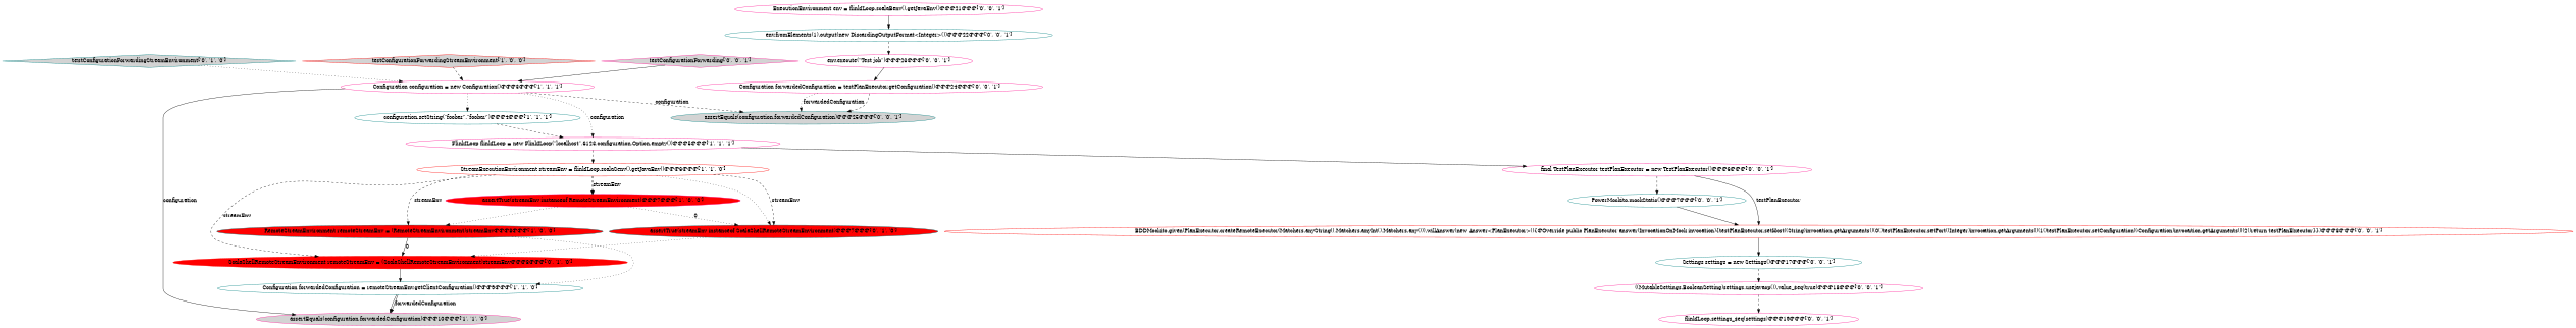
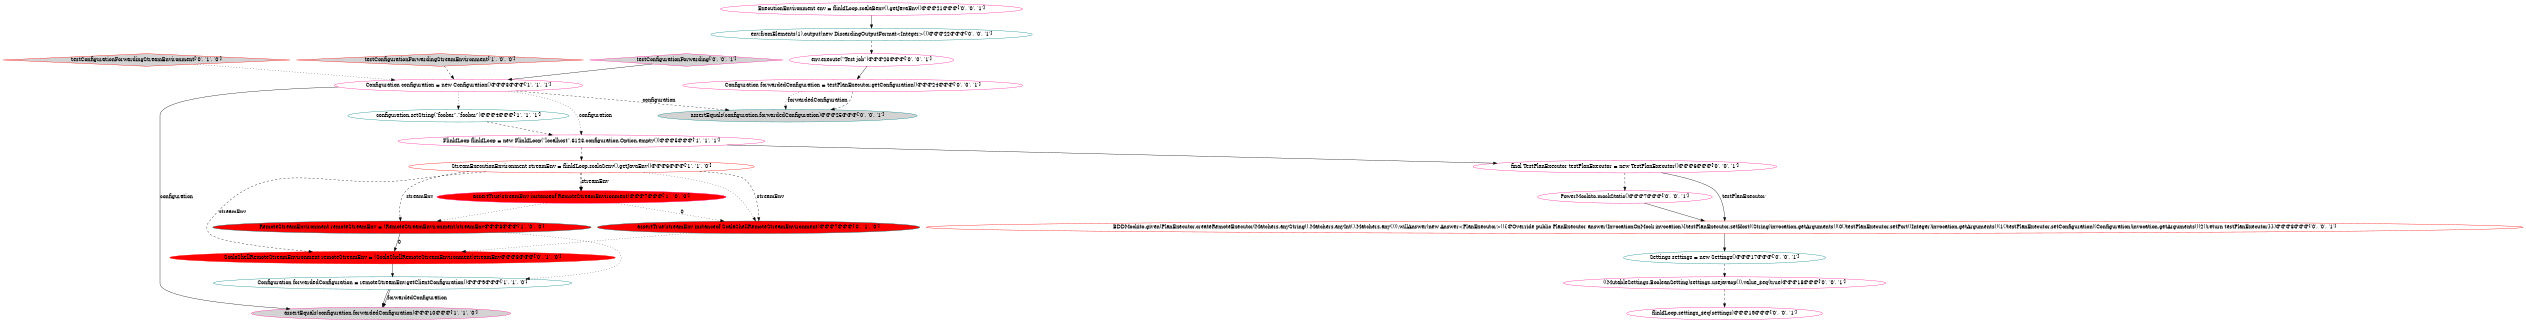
  digraph {
    node [color=deeppink fillcolor=white shape=ellipse style=filled]
    edge [style=dashed]
    n1 [label="final TestPlanExecutor testPlanExecutor = new TestPlanExecutor()@@@6@@@['0', '0', '1']"]
    n2 [color=red label="BDDMockito.given(PlanExecutor.createRemoteExecutor(Matchers.anyString(),Matchers.anyInt(),Matchers.any())).willAnswer(new Answer<PlanExecutor>(){@Override public PlanExecutor answer(InvocationOnMock invocation){testPlanExecutor.setHost((String)invocation.getArguments()(0()testPlanExecutor.setPort((Integer)invocation.getArguments()(1()testPlanExecutor.setConfiguration((Configuration)invocation.getArguments()(2()return testPlanExecutor}})@@@8@@@['0', '0', '1']"]
-   n3 [color=teal label="PowerMockito.mockStatic()@@@7@@@['0', '0', '1']"]
+   n3 [label="PowerMockito.mockStatic()@@@7@@@['0', '0', '1']"]
    n4 [color=teal label="Settings settings = new Settings()@@@17@@@['0', '0', '1']"]
    n5 [color=teal fillcolor=red label="RemoteStreamEnvironment remoteStreamEnv = (RemoteStreamEnvironment)streamEnv@@@8@@@['1', '0', '0']"]
    n6 [color=red fillcolor=red label="ScalaShellRemoteStreamEnvironment remoteStreamEnv = (ScalaShellRemoteStreamEnvironment)streamEnv@@@8@@@['0', '1', '0']"]
    n7 [color=teal label="Configuration forwardedConfiguration = remoteStreamEnv.getClientConfiguration()@@@9@@@['1', '1', '0']"]
    n8 [fillcolor=lightgray label="assertEquals(configuration,forwardedConfiguration)@@@10@@@['1', '1', '0']"]
-   n9 [color=teal fillcolor=lightgray label="testConfigurationForwardingStreamEnvironment['0', '1', '0']" shape=diamond]
+   n9 [color=red fillcolor=lightgray label="testConfigurationForwardingStreamEnvironment['0', '1', '0']" shape=diamond]
    n10 [label="Configuration configuration = new Configuration()@@@3@@@['1', '1', '1']"]
    n11 [color=teal fillcolor=lightgray label="assertEquals(configuration,forwardedConfiguration)@@@25@@@['0', '0', '1']"]
    n12 [label="FlinkILoop flinkILoop = new FlinkILoop(\"localhost\",6123,configuration,Option.empty())@@@5@@@['1', '1', '1']"]
    n13 [color=teal label="configuration.setString(\"foobar\",\"foobar\")@@@4@@@['1', '1', '1']"]
    n14 [color=teal label="env.fromElements(1).output(new DiscardingOutputFormat<Integer>())@@@22@@@['0', '0', '1']"]
    n15 [label="env.execute(\"Test job\")@@@23@@@['0', '0', '1']"]
    n16 [label="Configuration forwardedConfiguration = testPlanExecutor.getConfiguration()@@@24@@@['0', '0', '1']"]
    n17 [label="((MutableSettings.BooleanSetting)settings.usejavacp()).value_$eq(true)@@@18@@@['0', '0', '1']"]
    n18 [label="flinkILoop.settings_$eq(settings)@@@19@@@['0', '0', '1']"]
    n19 [fillcolor=red label="assertTrue(streamEnv instanceof RemoteStreamEnvironment)@@@7@@@['1', '0', '0']"]
    n20 [color=teal fillcolor=red label="assertTrue(streamEnv instanceof ScalaShellRemoteStreamEnvironment)@@@7@@@['0', '1', '0']"]
    n21 [color=red fillcolor=lightgray label="testConfigurationForwardingStreamEnvironment['1', '0', '0']" shape=diamond]
    n22 [color=red label="StreamExecutionEnvironment streamEnv = flinkILoop.scalaSenv().getJavaEnv()@@@6@@@['1', '1', '0']"]
    n23 [label="ExecutionEnvironment env = flinkILoop.scalaBenv().getJavaEnv()@@@21@@@['0', '0', '1']"]
    n24 [fillcolor=lightgray label="testConfigurationForwarding['0', '0', '1']" shape=diamond]
    n1 -> n2 [label=testPlanExecutor style=solid]
    n1 -> n3
    n2 -> n4 [style=solid]
    n3 -> n2 [style=solid]
    n4 -> n17
    n5 -> n6 [label=0 style=solid]
    n5 -> n7 [style=dotted]
    n6 -> n7 [style=solid]
    n7 -> n8 [style=solid]
    n7 -> n8 [label=forwardedConfiguration style=solid]
    n9 -> n10 [style=dotted]
    n10 -> n8 [label=configuration style=solid]
    n10 -> n11 [label=configuration]
    n10 -> n12 [label=configuration style=dotted]
    n10 -> n13 [style=dotted]
    n12 -> n1 [style=solid]
    n12 -> n22
    n13 -> n12
    n14 -> n15
    n15 -> n16 [style=solid]
    n16 -> n11 [label=forwardedConfiguration style=dotted]
    n16 -> n11
    n17 -> n18
    n19 -> n5 [style=dotted]
    n19 -> n20 [label=0 style=dotted]
    n20 -> n6 [style=dotted]
    n21 -> n10
    n22 -> n5 [label=streamEnv]
    n22 -> n6 [label=streamEnv]
    n22 -> n19
    n22 -> n19 [label=streamEnv]
    n22 -> n20 [label=streamEnv]
    n22 -> n20 [style=dotted]
    n23 -> n14 [style=solid]
    n24 -> n10 [style=solid]
  }
